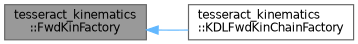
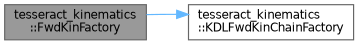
  digraph {
    rankdir=LR
    node [color=gray40 fontname=Helvetica fontsize=10 shape=box style=filled]
    n1 [fillcolor=grey60 fontcolor=black height=0.2 label="tesseract_kinematics\l::FwdKinFactory" width=0.4]
    n2 [fillcolor=white height=0.2 label="tesseract_kinematics\l::KDLFwdKinChainFactory" width=0.4]
-   n1 -> n2 [color=steelblue1 dir=back fontname=Helvetica fontsize=10 labelfontname=Helvetica labelfontsize=10 style=solid]
+   n2 -> n1 [color=steelblue1 dir=back fontname=Helvetica fontsize=10 labelfontname=Helvetica labelfontsize=10 style=solid]
  }
